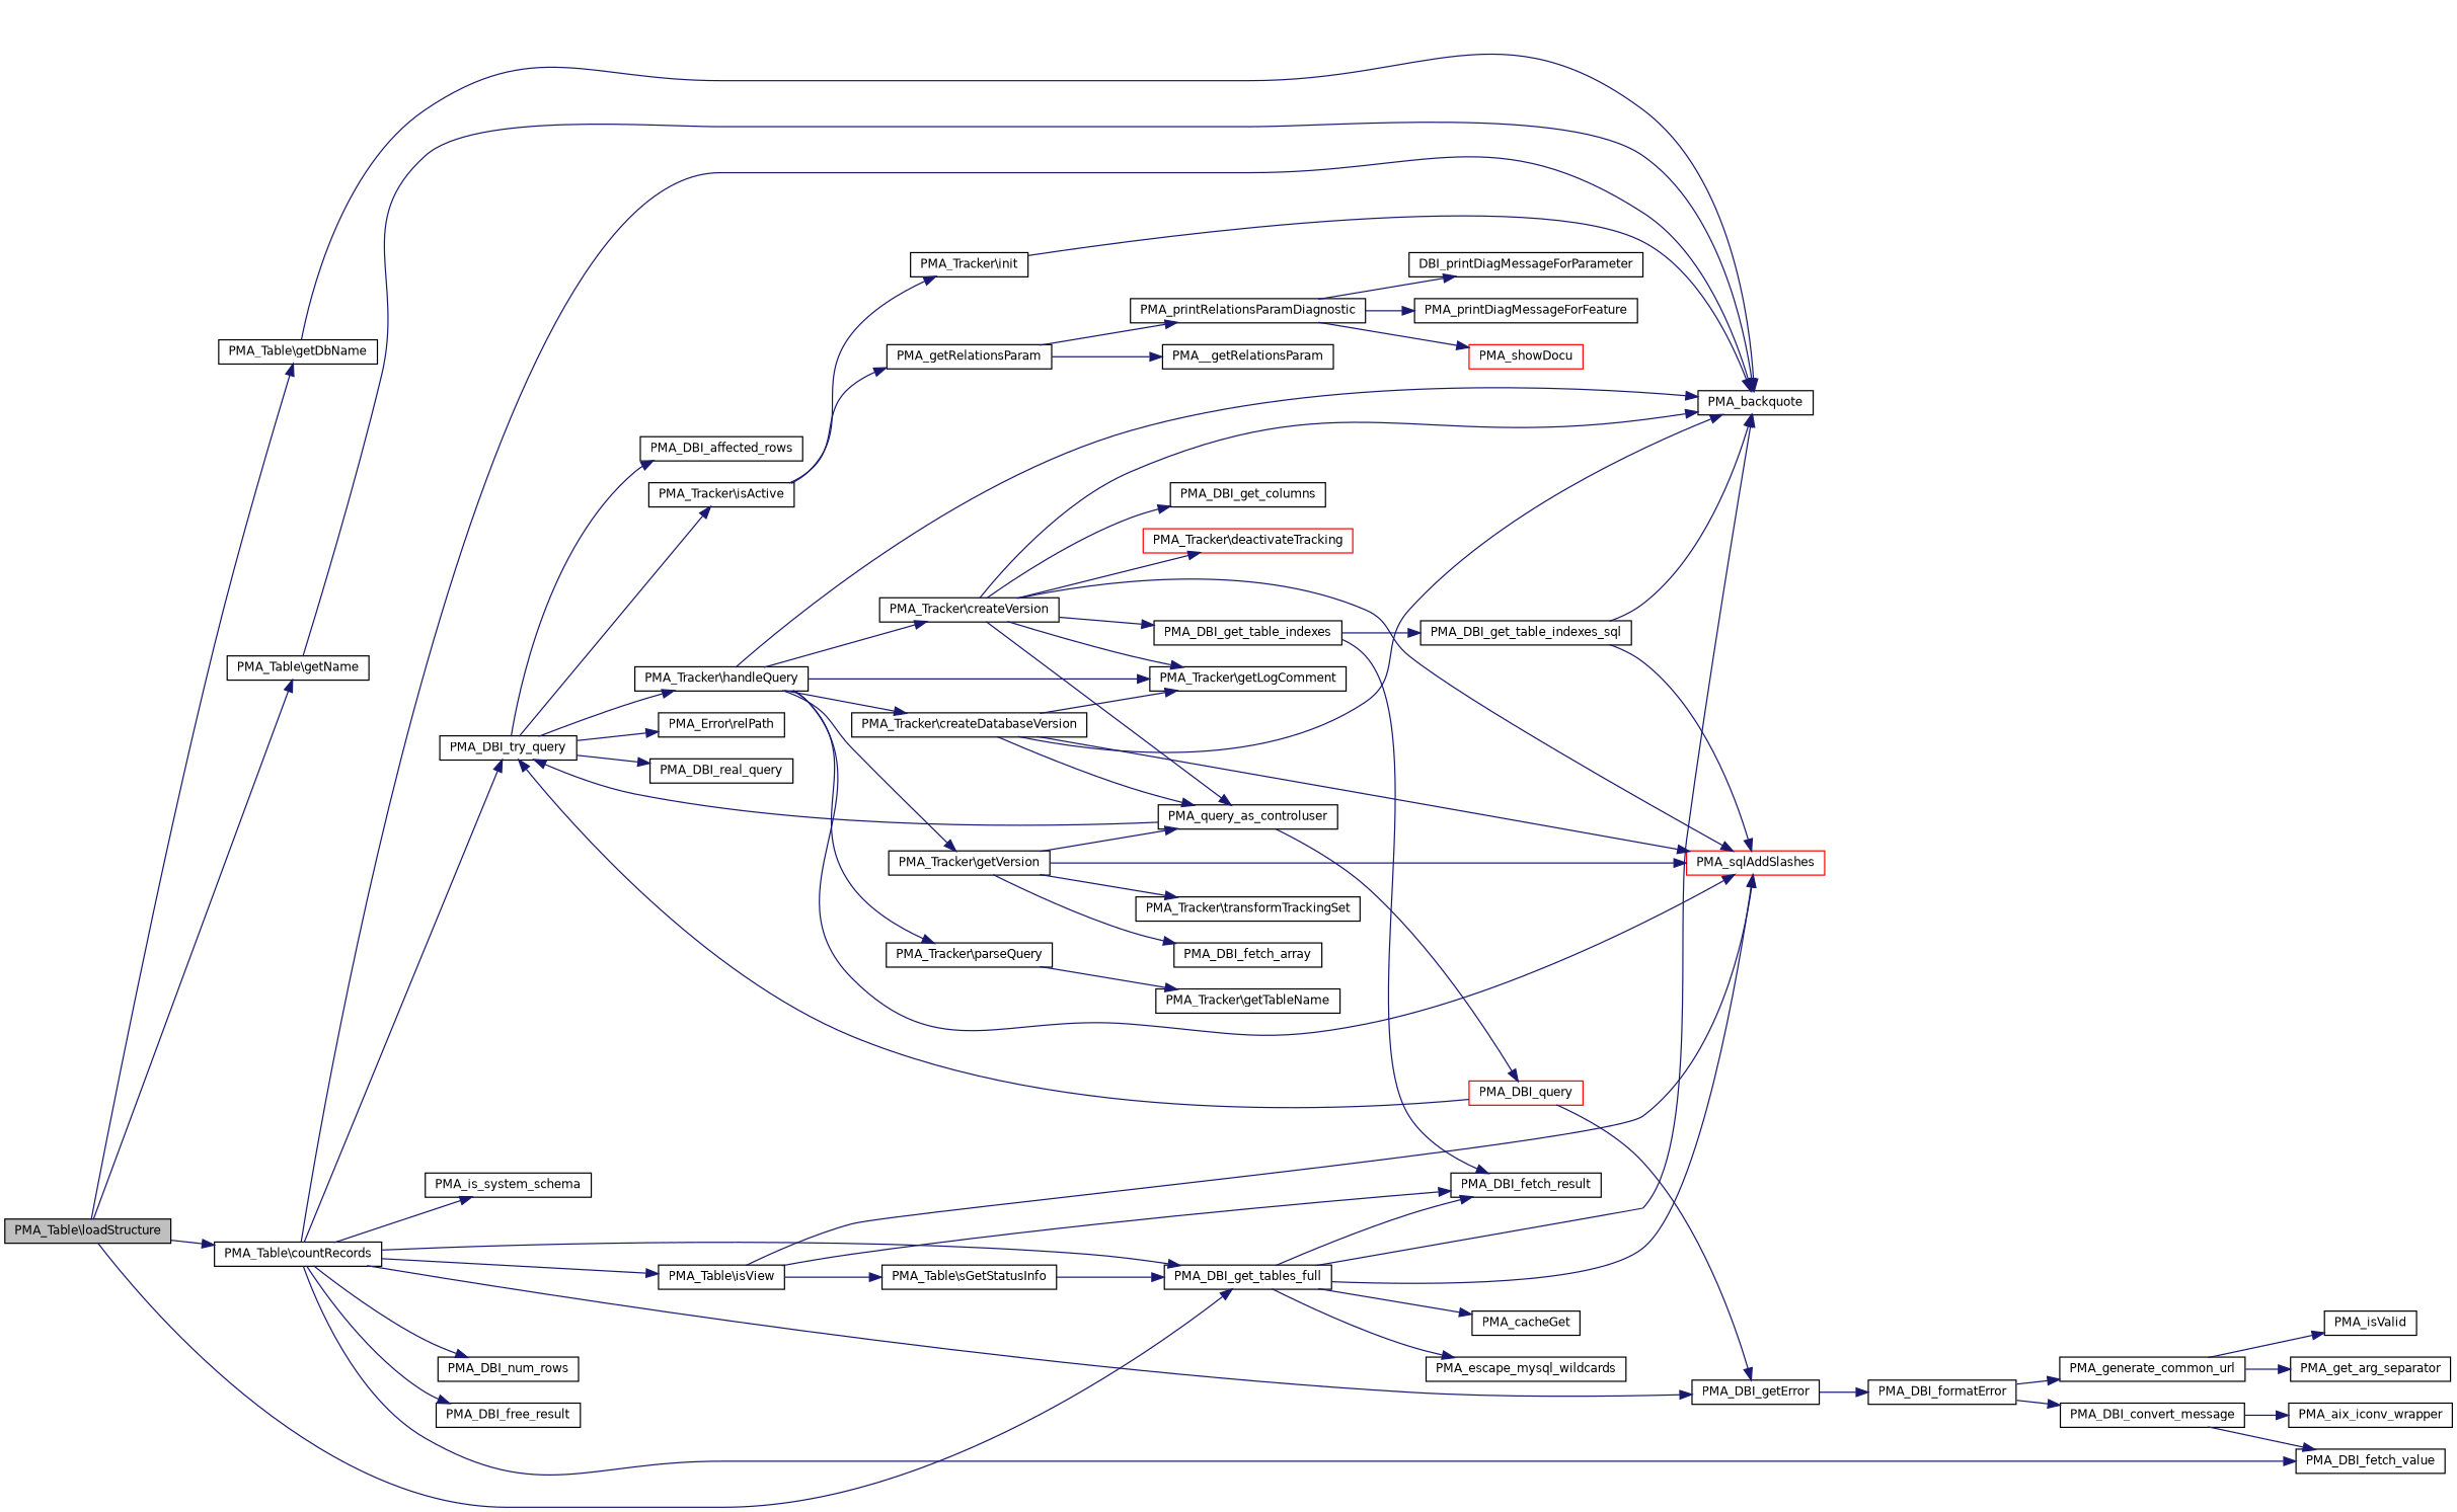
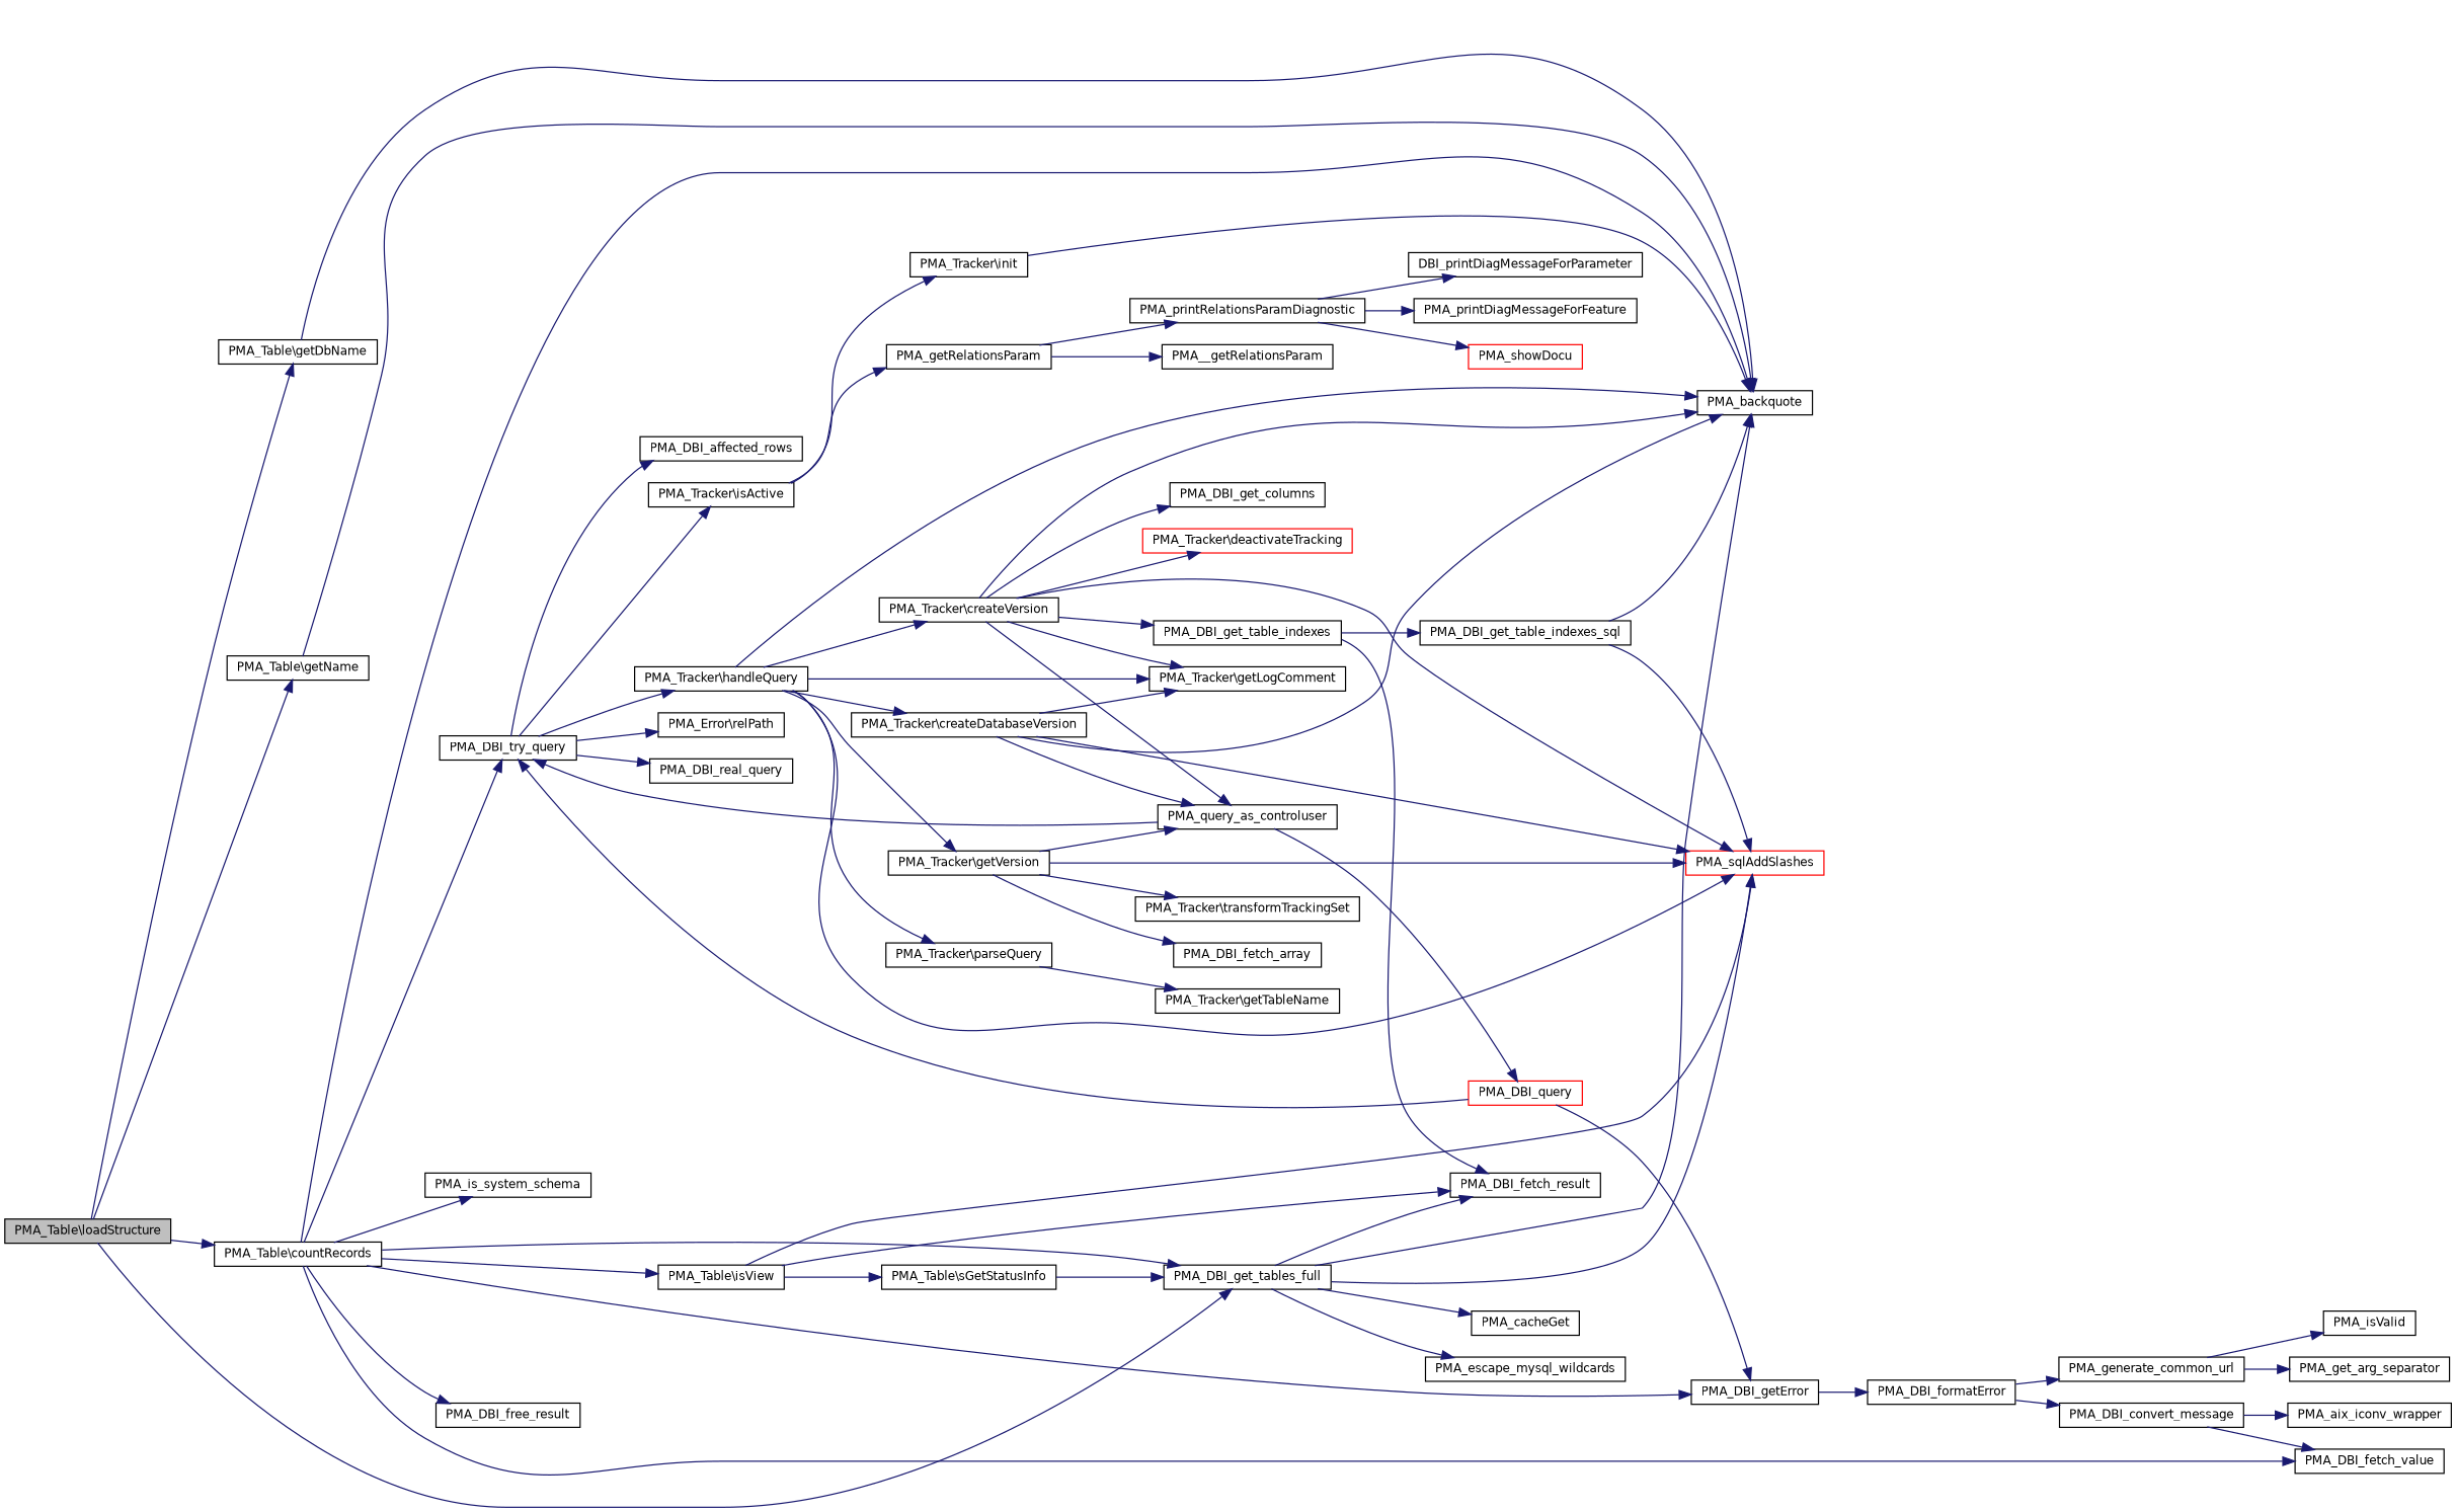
  digraph {
    rankdir=LR
    node [color=black fillcolor=white fontname=Helvetica fontsize=10 shape=record style=filled]
    edge [color=midnightblue fontname=Helvetica fontsize=10 labelfontname=Helvetica labelfontsize=10 style=solid]
    n1 [fillcolor=grey75 fontcolor=black height=0.2 label="PMA_Table\\loadStructure" width=0.4]
    n2 [height=0.2 label=PMA_DBI_get_tables_full width=0.4]
    n3 [height=0.2 label="PMA_Table\\getDbName" width=0.4]
    n4 [height=0.2 label="PMA_Table\\getName" width=0.4]
    n5 [height=0.2 label="PMA_Table\\countRecords" width=0.4]
    n6 [height=0.2 label=PMA_escape_mysql_wildcards width=0.4]
    n7 [color=red height=0.2 label=PMA_sqlAddSlashes width=0.4]
    n8 [height=0.2 label=PMA_cacheGet width=0.4]
    n9 [height=0.2 label=PMA_backquote width=0.4]
    n10 [height=0.2 label=PMA_DBI_fetch_result width=0.4]
    n11 [height=0.2 label="PMA_Table\\isView" width=0.4]
    n12 [height=0.2 label=PMA_is_system_schema width=0.4]
    n13 [height=0.2 label=PMA_DBI_fetch_value width=0.4]
    n14 [height=0.2 label=PMA_DBI_try_query width=0.4]
    n15 [height=0.2 label=PMA_DBI_getError width=0.4]
-   n16 [height=0.2 label=PMA_DBI_num_rows width=0.4]
    n17 [height=0.2 label=PMA_DBI_free_result width=0.4]
    n18 [height=0.2 label="PMA_Table\\sGetStatusInfo" width=0.4]
    n19 [height=0.2 label=PMA_DBI_real_query width=0.4]
    n20 [height=0.2 label=PMA_DBI_affected_rows width=0.4]
    n21 [height=0.2 label="PMA_Error\\relPath" width=0.4]
    n22 [height=0.2 label="PMA_Tracker\\isActive" width=0.4]
    n23 [height=0.2 label="PMA_Tracker\\handleQuery" width=0.4]
    n24 [height=0.2 label=PMA_DBI_formatError width=0.4]
    n25 [height=0.2 label=PMA_getRelationsParam width=0.4]
    n26 [height=0.2 label="PMA_Tracker\\init" width=0.4]
    n27 [height=0.2 label="PMA_Tracker\\parseQuery" width=0.4]
    n28 [height=0.2 label="PMA_Tracker\\getVersion" width=0.4]
    n29 [height=0.2 label="PMA_Tracker\\createVersion" width=0.4]
    n30 [height=0.2 label="PMA_Tracker\\getLogComment" width=0.4]
    n31 [height=0.2 label="PMA_Tracker\\createDatabaseVersion" width=0.4]
    n32 [height=0.2 label=PMA__getRelationsParam width=0.4]
    n33 [height=0.2 label=PMA_printRelationsParamDiagnostic width=0.4]
    n34 [height=0.2 label=DBI_printDiagMessageForParameter width=0.4]
    n35 [height=0.2 label=PMA_printDiagMessageForFeature width=0.4]
    n36 [color=red height=0.2 label=PMA_showDocu width=0.4]
    n37 [height=0.2 label="PMA_Tracker\\getTableName" width=0.4]
    n38 [height=0.2 label="PMA_Tracker\\transformTrackingSet" width=0.4]
    n39 [height=0.2 label=PMA_DBI_fetch_array width=0.4]
    n40 [height=0.2 label=PMA_query_as_controluser width=0.4]
    n41 [height=0.2 label=PMA_DBI_get_columns width=0.4]
    n42 [height=0.2 label=PMA_DBI_get_table_indexes width=0.4]
    n43 [color=red height=0.2 label="PMA_Tracker\\deactivateTracking" width=0.4]
    n44 [color=red height=0.2 label=PMA_DBI_query width=0.4]
    n45 [height=0.2 label=PMA_DBI_convert_message width=0.4]
    n46 [height=0.2 label=PMA_generate_common_url width=0.4]
    n47 [height=0.2 label=PMA_aix_iconv_wrapper width=0.4]
    n48 [height=0.2 label=PMA_isValid width=0.4]
    n49 [height=0.2 label=PMA_get_arg_separator width=0.4]
    n50 [height=0.2 label=PMA_DBI_get_table_indexes_sql width=0.4]
    n1 -> n2
    n1 -> n3
    n1 -> n4
    n1 -> n5
    n2 -> n6
    n2 -> n7
    n2 -> n8
    n2 -> n9
    n2 -> n10
    n3 -> n9
    n4 -> n9
    n5 -> n2
    n5 -> n9
    n5 -> n11
    n5 -> n12
    n5 -> n13
    n5 -> n14
    n5 -> n15
-   n5 -> n16
    n5 -> n17
    n11 -> n7
    n11 -> n10
    n11 -> n18
    n14 -> n19
    n14 -> n20
    n14 -> n21
    n14 -> n22
    n14 -> n23
    n15 -> n24
    n18 -> n2
    n22 -> n25
    n22 -> n26
    n23 -> n7
    n23 -> n9
    n23 -> n27
    n23 -> n28
    n23 -> n29
    n23 -> n30
    n23 -> n31
    n24 -> n45
    n24 -> n46
    n25 -> n32
    n25 -> n33
    n26 -> n9
    n27 -> n37
    n28 -> n7
    n28 -> n38
    n28 -> n39
    n28 -> n40
    n29 -> n7
    n29 -> n9
    n29 -> n30
    n29 -> n40
    n29 -> n41
    n29 -> n42
    n29 -> n43
    n31 -> n7
    n31 -> n9
    n31 -> n30
    n31 -> n40
    n33 -> n34
    n33 -> n35
    n33 -> n36
    n40 -> n14
    n40 -> n44
    n42 -> n10
    n42 -> n50
    n44 -> n14
    n44 -> n15
    n45 -> n13
    n45 -> n47
    n46 -> n48
    n46 -> n49
    n50 -> n7
    n50 -> n9
  }
